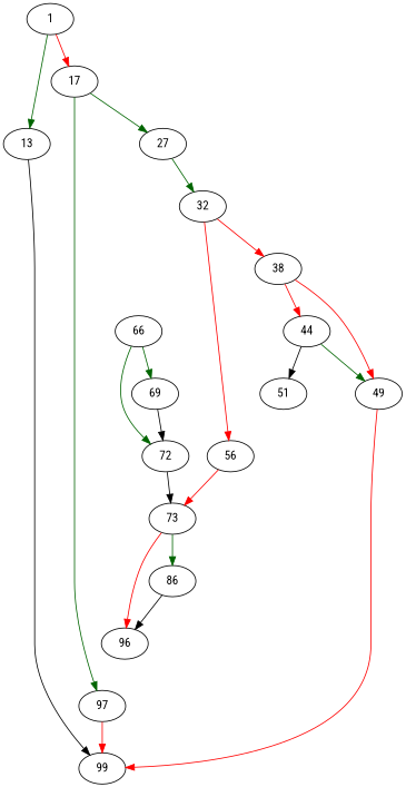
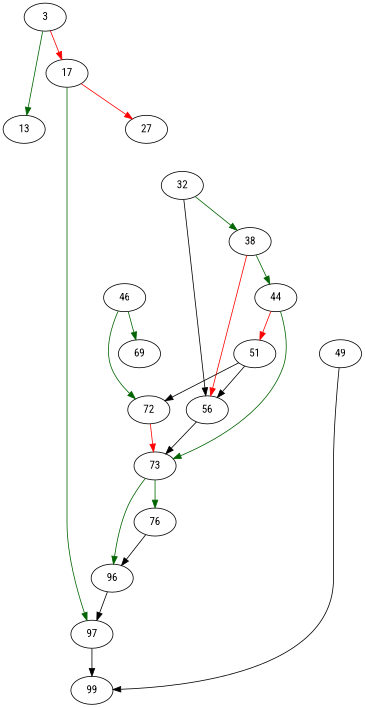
  strict digraph {
    fontname="Roboto Condensed"
    node [fontname="Roboto Condensed"]
    edge [color=darkgreen fontname="Roboto Condensed"]
-   3 [entry=true label=1]
+   3 [entry=true]
    13
    17
    99
    27
    97
    32
    38
    56
    44
    73
-   66
+   66 [label=46]
    72
    69
    49
    51
-   76 [label=86]
+   76
    96
    3 -> 13 [cond=true]
    3 -> 17 [color=red cond=false]
-   13 -> 99 [color=""]
-   17 -> 27 [cond=true]
+   17 -> 27 [color=red cond=true]
    17 -> 97 [cond=false]
-   27 -> 32 [cond=true]
-   97 -> 99 [color=red]
-   32 -> 38 [color=red cond=true]
-   32 -> 56 [color=red cond=false]
-   38 -> 49 [color=red cond=false]
-   38 -> 44 [color=red cond=true]
-   56 -> 73 [color=red]
-   44 -> 49 [cond=true]
-   44 -> 51 [color=black cond=false]
+   97 -> 99 [color=""]
+   32 -> 38 [cond=true]
+   32 -> 56 [color=black cond=false]
+   38 -> 56 [color=red cond=false]
+   38 -> 44 [cond=true]
+   56 -> 73 [color=""]
+   44 -> 73 [cond=true]
+   44 -> 51 [color=red cond=false]
    73 -> 76 [cond=true]
-   73 -> 96 [color=red cond=false]
+   73 -> 96 [cond=false]
    66 -> 72 [cond=false]
    66 -> 69 [cond=true]
-   72 -> 73 [color=""]
-   69 -> 72 [color=""]
-   49 -> 99 [color=red]
+   72 -> 73 [color=red]
+   51 -> 72 [color=""]
+   49 -> 99 [color=""]
+   51 -> 56 [color=""]
    76 -> 96 [color=""]
+   96 -> 97 [color=""]
  }
